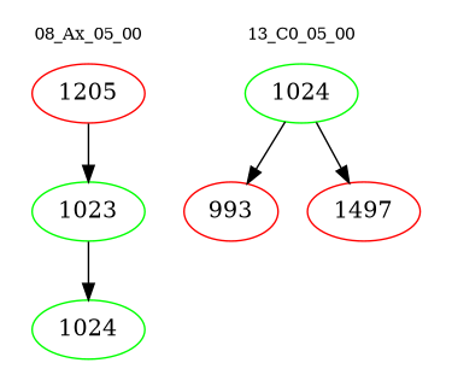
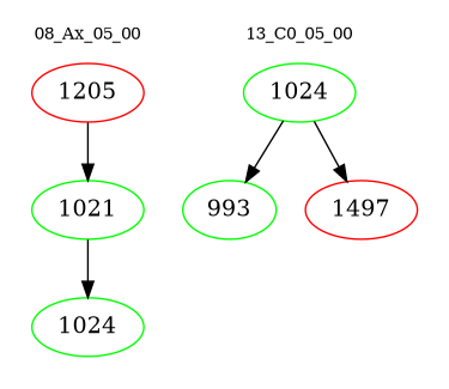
  digraph {
    node [color=green]
    edge [color=black]
-   n1 [label=1023]
+   n1 [label=1021]
    n2 [label=1024]
    n3 [color=red label=1205]
    n4 [label=1024]
-   n5 [color=red label=993]
+   n5 [label=993]
    n6 [color=red label=1497]
    subgraph cluster_1 {
      color=white
      fontsize=10
      label="08_Ax_05_00"
      n1
      n2
      n3
    }
    subgraph cluster_2 {
      color=white
      fontsize=10
      label="13_C0_05_00"
      n4
      n5
      n6
    }
    n1 -> n2
    n3 -> n1
    n4 -> n5
    n4 -> n6
  }
